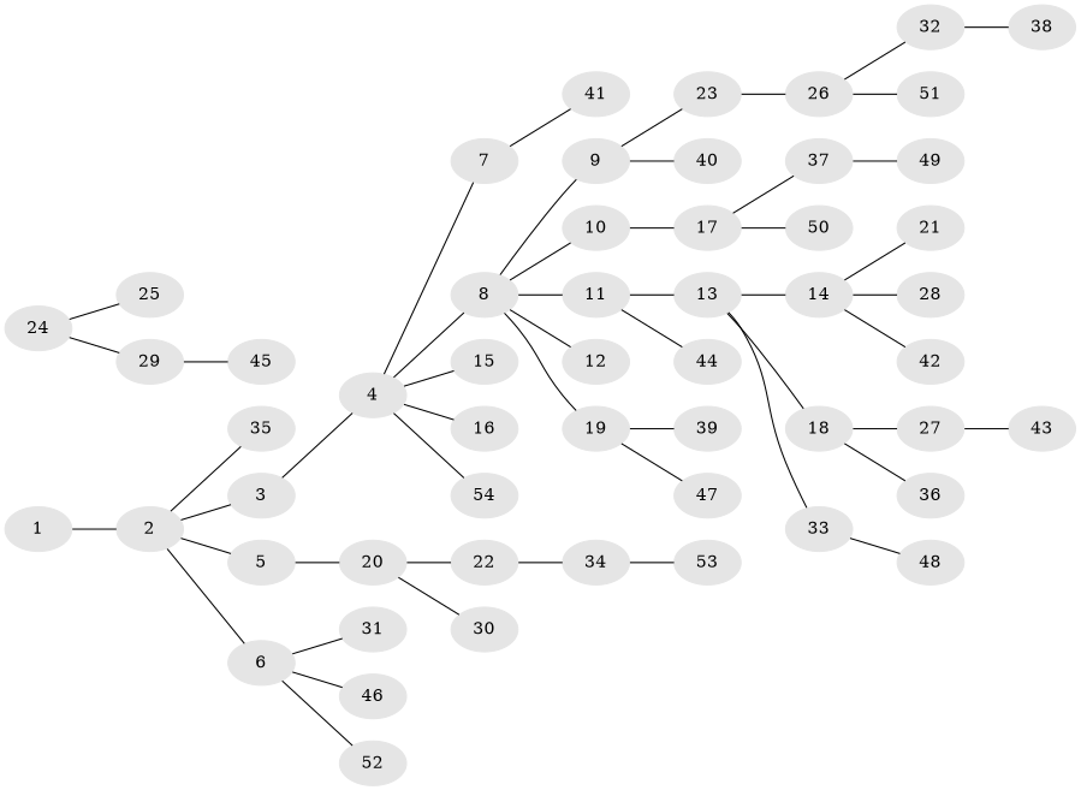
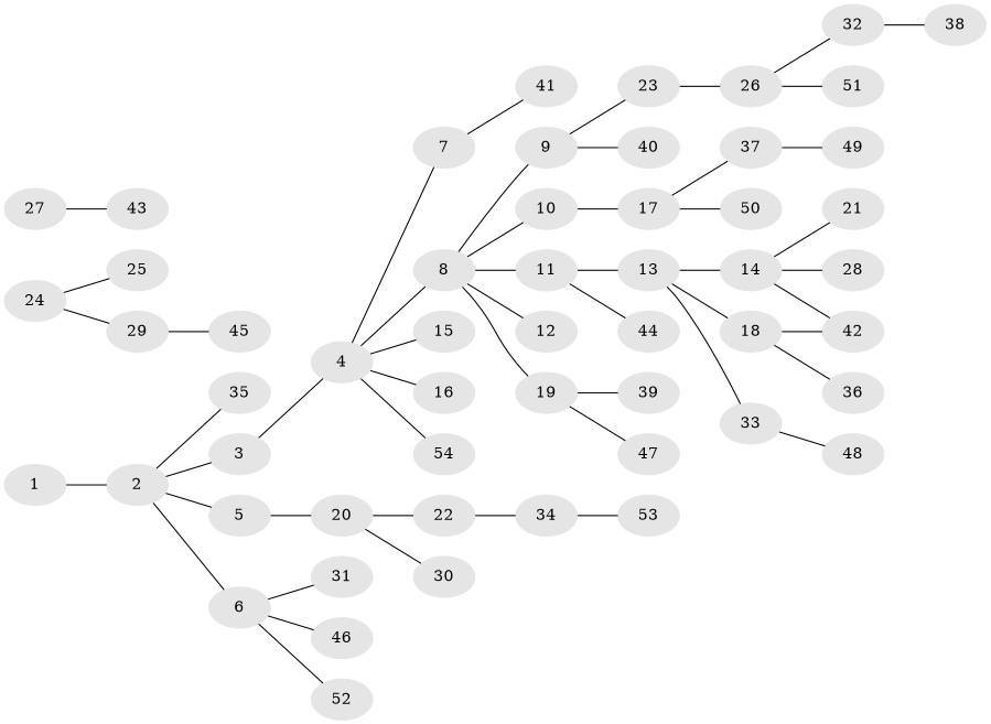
  graph {
    rankdir=LR
    node [color=gray90 style=filled]
    1
    2
    35
    3
    5
    6
    4
    20
    31
    46
    52
    7
    8
    15
    16
    54
    41
    9
    10
    11
    12
    19
    24
    25
    29
    22
    30
    23
    40
    17
    13
    44
    39
    47
    26
    37
    50
    14
    18
    33
    21
    28
    42
    27
    36
    48
    49
    43
    34
    53
    32
    51
    45
    38
    1 -- 2
    2 -- 35
    2 -- 3
    2 -- 5
    2 -- 6
    3 -- 4
    5 -- 20
    6 -- 31
    6 -- 46
    6 -- 52
    4 -- 7
    4 -- 8
    4 -- 15
    4 -- 16
    4 -- 54
    20 -- 22
    20 -- 30
    7 -- 41
    8 -- 9
    8 -- 10
    8 -- 11
    8 -- 12
    8 -- 19
    9 -- 23
    9 -- 40
    10 -- 17
    11 -- 13
    11 -- 44
    19 -- 39
    19 -- 47
    24 -- 25
    24 -- 29
    29 -- 45
    22 -- 34
    23 -- 26
    17 -- 37
    17 -- 50
    13 -- 14
    13 -- 18
    13 -- 33
    26 -- 32
    26 -- 51
    37 -- 49
    14 -- 21
    14 -- 28
    14 -- 42
-   18 -- 27
+   18 -- 42
    18 -- 36
    33 -- 48
    27 -- 43
    34 -- 53
    32 -- 38
  }
